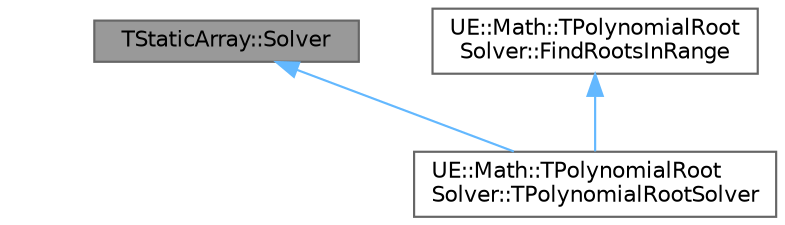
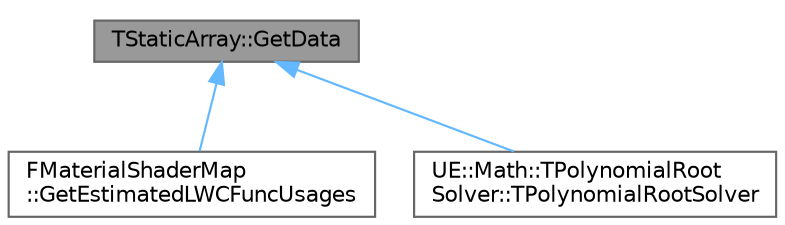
  digraph {
    rankdir=TB
    node [color=grey40 fillcolor=white fontname=Helvetica fontsize=10 shape=box style=filled]
    edge [color=steelblue1 dir=back fontname=Helvetica fontsize=10 labelfontname=Helvetica labelfontsize=10 style=solid]
-   n1 [color=gray40 fillcolor=grey60 fontcolor=black height=0.2 label="TStaticArray::Solver" width=0.4]
+   n1 [color=gray40 fillcolor=grey60 fontcolor=black height=0.2 label="TStaticArray::GetData" width=0.4]
+   n2 [height=0.2 label="FMaterialShaderMap\l::GetEstimatedLWCFuncUsages" width=0.4]
    n3 [height=0.2 label="UE::Math::TPolynomialRoot\lSolver::TPolynomialRootSolver" width=0.4]
-   n4 [height=0.2 label="UE::Math::TPolynomialRoot\lSolver::FindRootsInRange" width=0.4]
+   n1 -> n2
    n1 -> n3
-   n4 -> n3
  }
